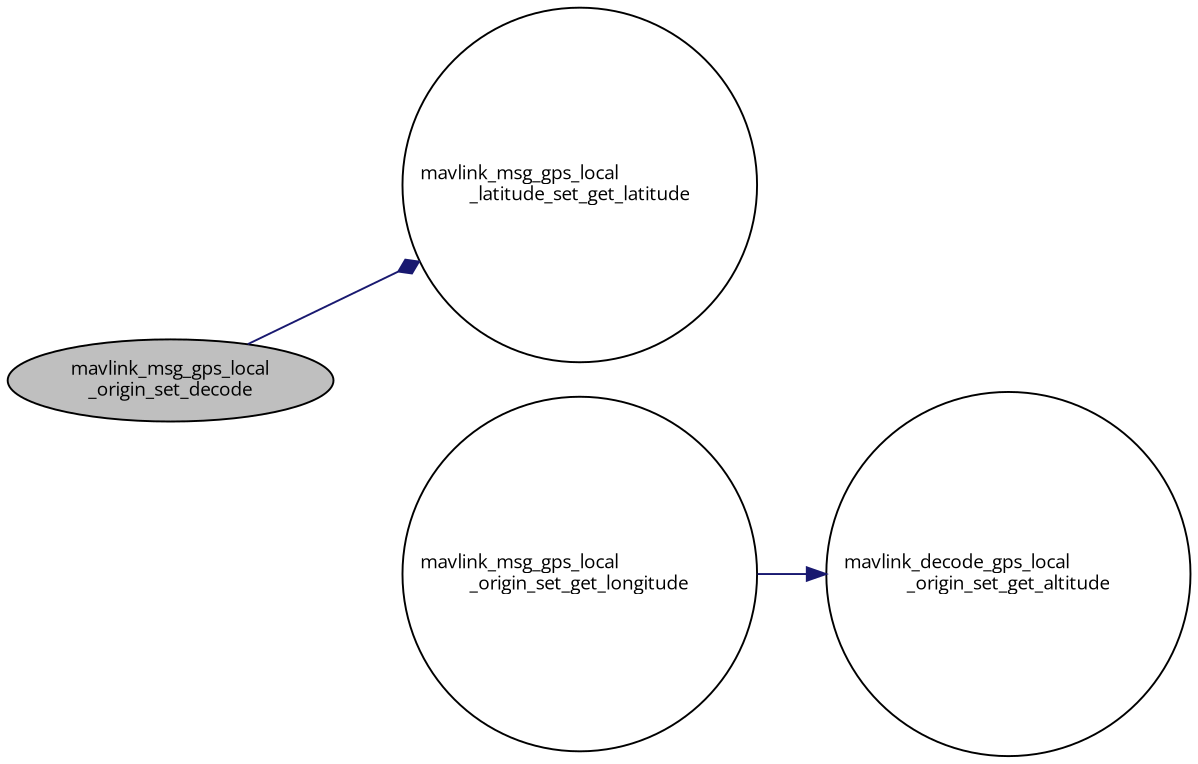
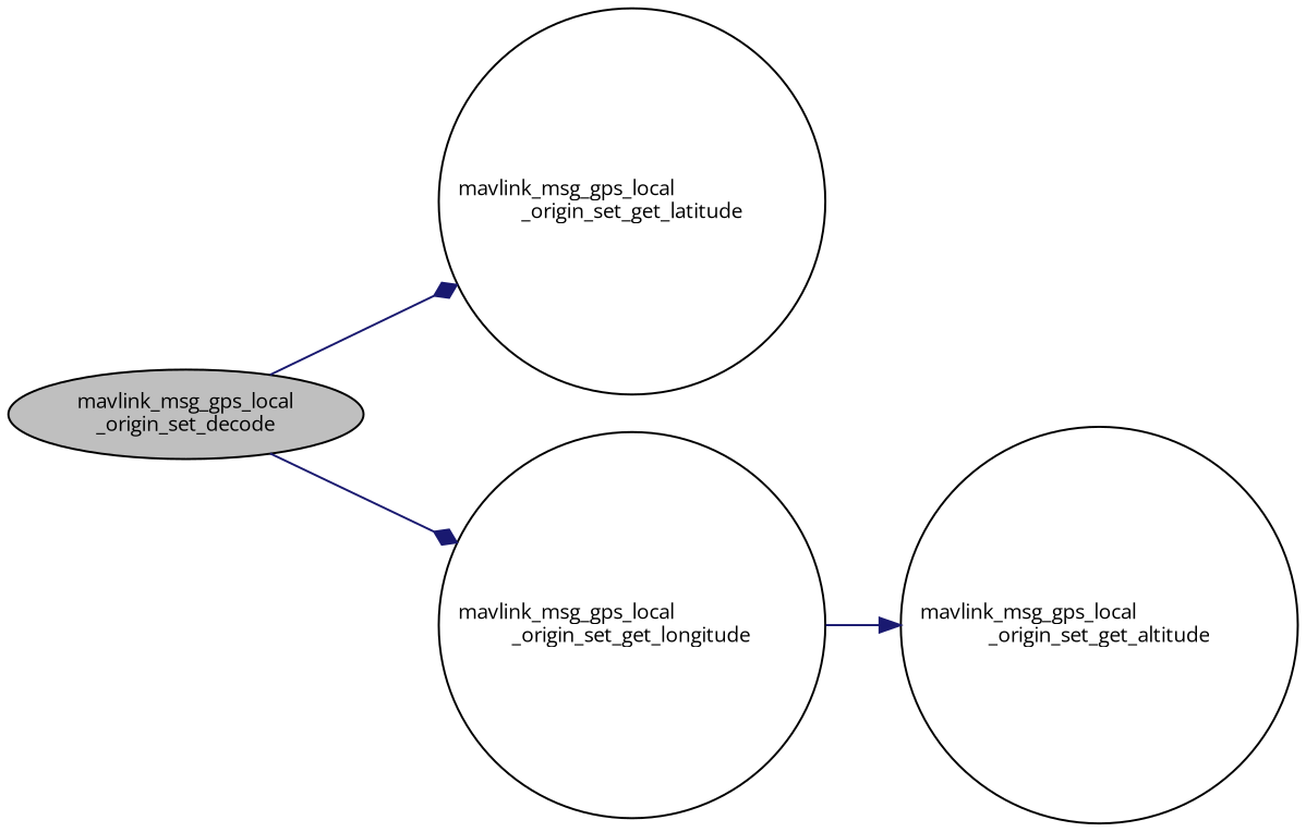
  digraph {
    fontname="Open Sans"
    rankdir=LR
    node [color=black fillcolor=white fontname="Open Sans" fontsize=10 shape=circle style=filled]
    edge [arrowhead=diamond color=midnightblue fontname="Open Sans" fontsize=10 labelfontname=Helvetica labelfontsize=10 style=solid]
    n1 [fillcolor=grey75 fontcolor=black height=0.2 label="mavlink_msg_gps_local\l_origin_set_decode" shape=ellipse width=0.4]
-   n2 [height=0.2 label="mavlink_msg_gps_local\l_latitude_set_get_latitude" width=0.4]
+   n2 [height=0.2 label="mavlink_msg_gps_local\l_origin_set_get_latitude" width=0.4]
    n3 [height=0.2 label="mavlink_msg_gps_local\l_origin_set_get_longitude" width=0.4]
-   n4 [height=0.2 label="mavlink_decode_gps_local\l_origin_set_get_altitude" width=0.4]
+   n4 [height=0.2 label="mavlink_msg_gps_local\l_origin_set_get_altitude" width=0.4]
    n1 -> n2
+   n1 -> n3
    n3 -> n4 [arrowhead=normal]
  }
